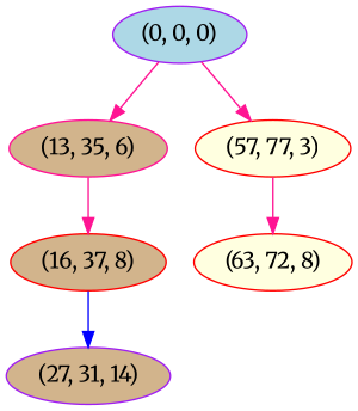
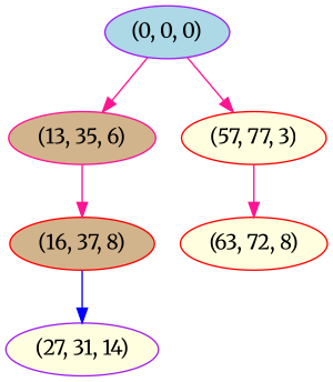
  digraph {
    fontname=Merriweather
    node [color=red fillcolor=tan fontname=Merriweather style=filled]
    edge [color=deeppink fontname=Merriweather]
    "(0, 0, 0)" [color=purple fillcolor=lightblue]
    n2 [color=deeppink label="(13, 35, 6)"]
    "(57, 77, 3)" [fillcolor=lightyellow]
    n4 [label="(16, 37, 8)"]
    "(63, 72, 8)" [fillcolor=lightyellow]
-   "(27, 31, 14)" [color=purple]
+   "(27, 31, 14)" [color=purple fillcolor=lightyellow]
    "(0, 0, 0)" -> n2
    "(0, 0, 0)" -> "(57, 77, 3)"
    n2 -> n4
    "(57, 77, 3)" -> "(63, 72, 8)"
    n4 -> "(27, 31, 14)" [color=blue]
  }
